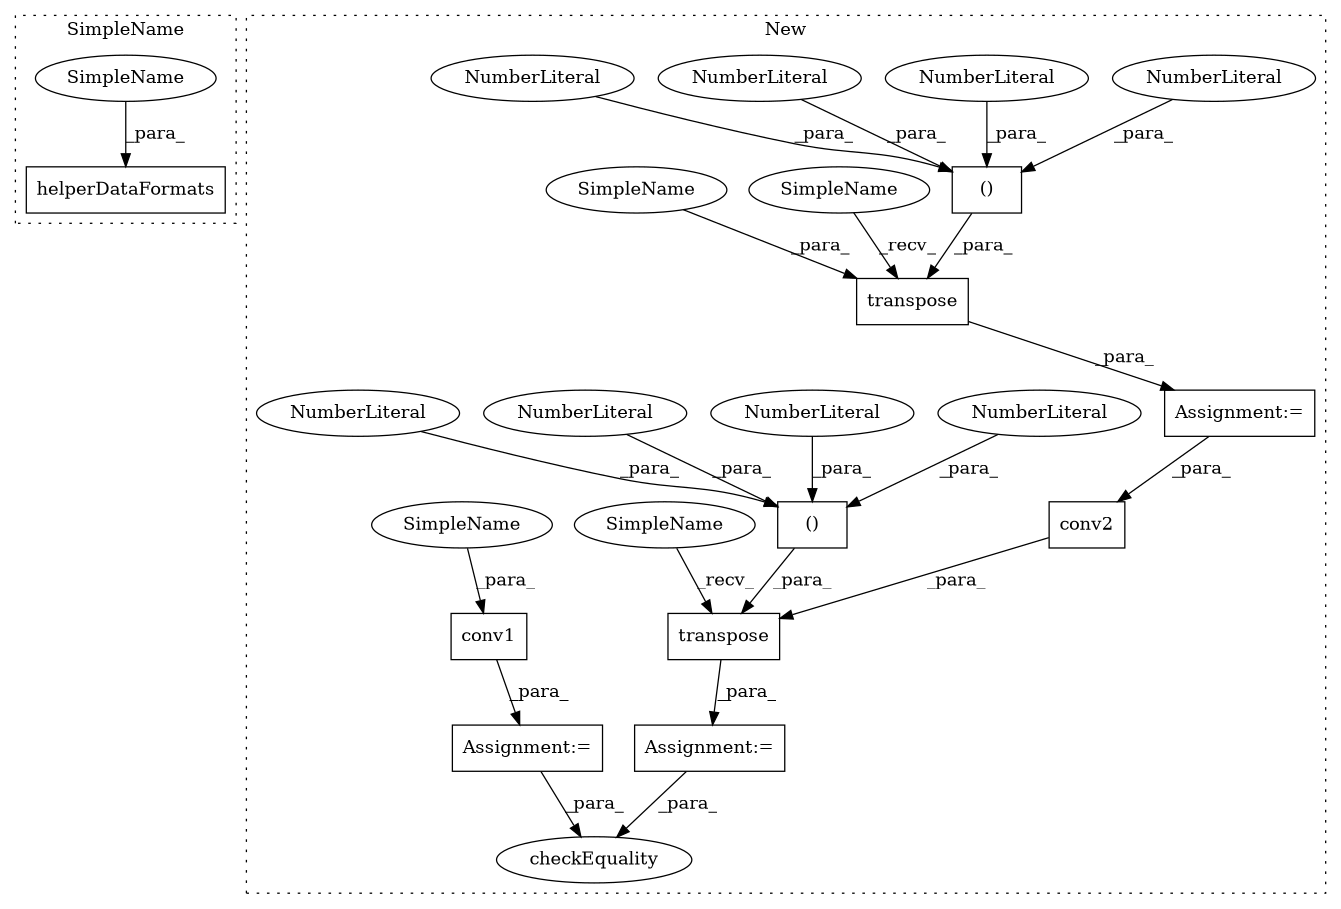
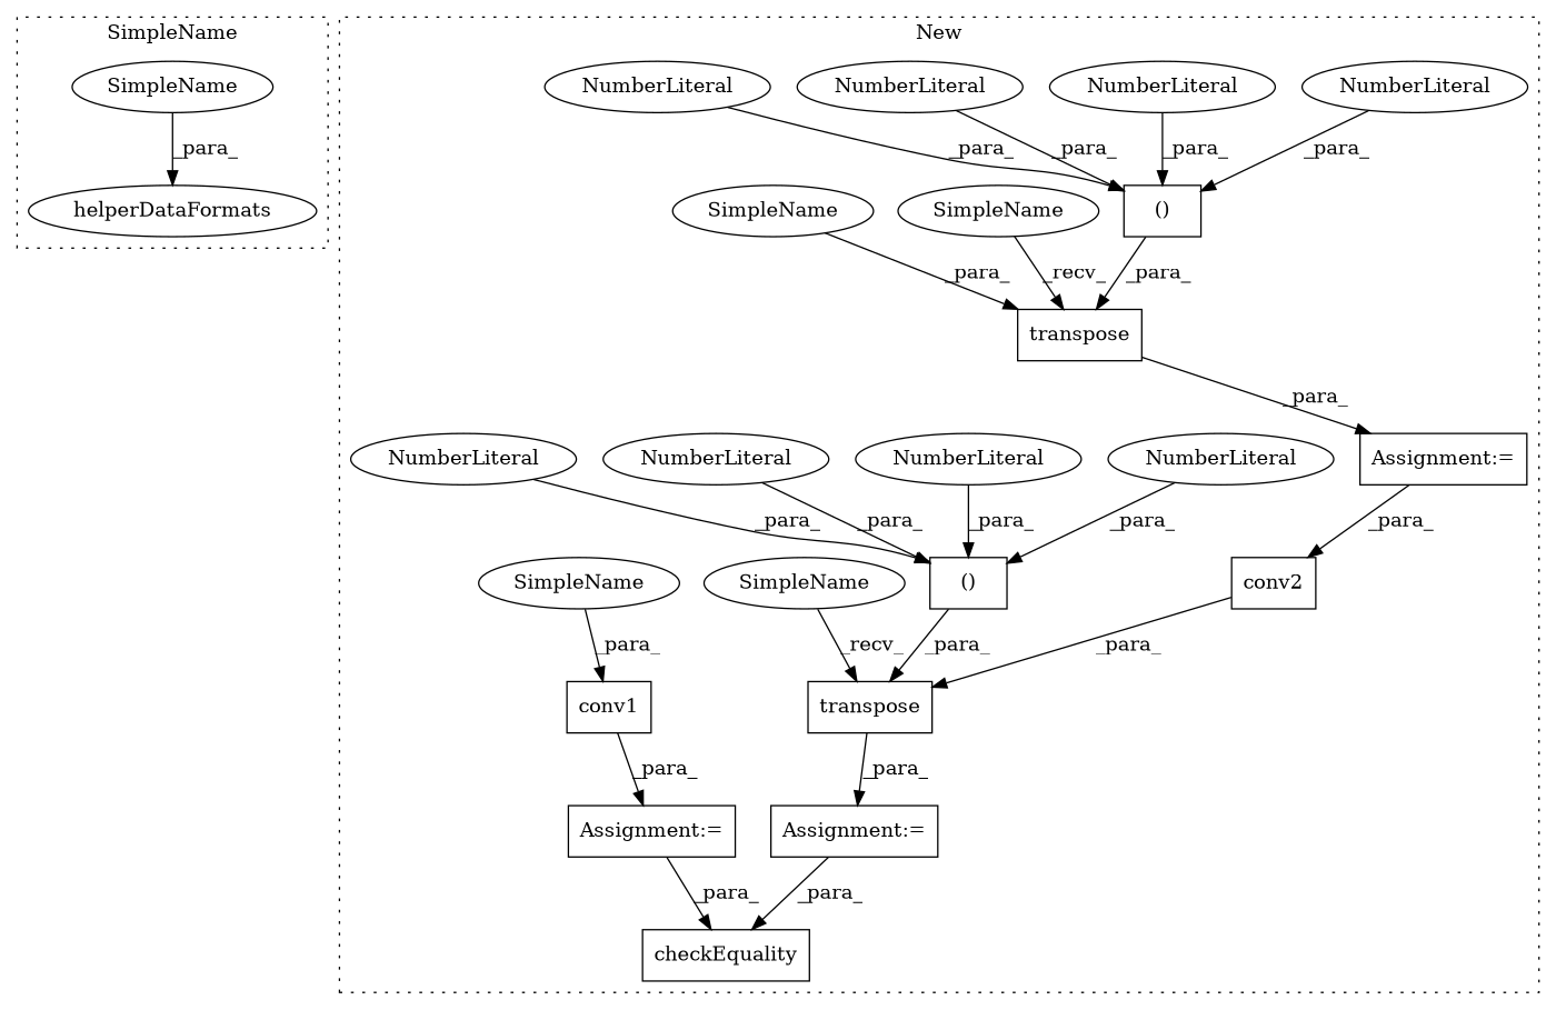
  digraph {
    node [a=34 l=1 s=5447 shape=ellipse]
-   n1 [a=32 l="18,1" label=helperDataFormats s="5619,5643" shape=box]
+   n1 [a=32 l="18,1" label=helperDataFormats s="5619,5643"]
    n2 [a=42 label=SimpleName s=5642]
    n3 [a=32 l="10,2" label=transpose s="5430,5490" shape=box]
    n4 [a=106 l=43 label="()" shape=box]
    n5 [a=32 l="6,1" label=conv1 s="5237,5244" shape=box]
    n6 [label=NumberLiteral s=5475]
    n7 [label=NumberLiteral]
    n8 [label=NumberLiteral s=5461]
-   n9 [a=32 l="14,1" label=checkEquality s="5602,5621"]
+   n9 [a=32 l="14,1" label=checkEquality s="5602,5621" shape=box]
    n10 [a=106 l=43 label="()" s=5546 shape=box]
    n11 [label=NumberLiteral s=5574]
    n12 [label=NumberLiteral s=5588]
    n13 [label=NumberLiteral s=5546]
    n14 [a=32 l="10,2" label=transpose s="5512,5589" shape=box]
    n15 [a=32 l="6,1" label=conv2 s="5522,5539" shape=box]
    n16 [a=7 label="Assignment:=" s=5418 shape=box]
    n17 [a=7 label="Assignment:=" s=5236 shape=box]
    n18 [a=7 label="Assignment:=" s=5500 shape=box]
    n19 [label=NumberLiteral s=5560]
    n20 [label=NumberLiteral s=5489]
    n21 [a=42 l=10 label=SimpleName s=5501]
    n22 [a=42 l=10 label=SimpleName s=5419]
    n23 [a=42 label=SimpleName s=5243]
    n24 [a=42 label=SimpleName s=5440]
    subgraph cluster_1 {
      label=SimpleName
      style=dotted
      n1
      n2
    }
    subgraph cluster_2 {
      label=New
      style=dotted
      n3
      n4
      n5
      n6
      n7
      n8
      n9
      n10
      n11
      n12
      n13
      n14
      n15
      n16
      n17
      n18
      n19
      n20
      n21
      n22
      n23
      n24
    }
    n2 -> n1 [label=_para_]
    n3 -> n16 [label=_para_]
    n4 -> n3 [label=_para_]
    n5 -> n17 [label=_para_]
    n6 -> n4 [label=_para_]
    n7 -> n4 [label=_para_]
    n8 -> n4 [label=_para_]
    n10 -> n14 [label=_para_]
    n11 -> n10 [label=_para_]
    n12 -> n10 [label=_para_]
    n13 -> n10 [label=_para_]
    n14 -> n18 [label=_para_]
    n15 -> n14 [label=_para_]
    n16 -> n15 [label=_para_]
    n17 -> n9 [label=_para_]
    n18 -> n9 [label=_para_]
    n19 -> n10 [label=_para_]
    n20 -> n4 [label=_para_]
    n21 -> n14 [label=_recv_]
    n22 -> n3 [label=_recv_]
    n23 -> n5 [label=_para_]
    n24 -> n3 [label=_para_]
  }
